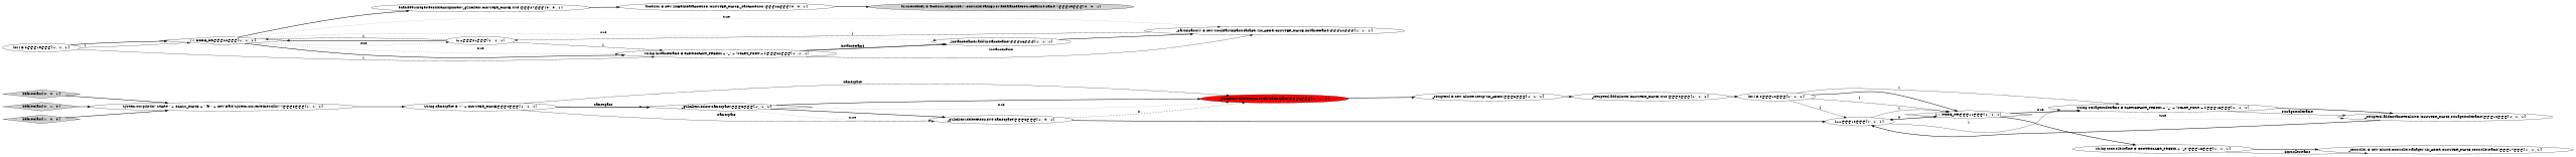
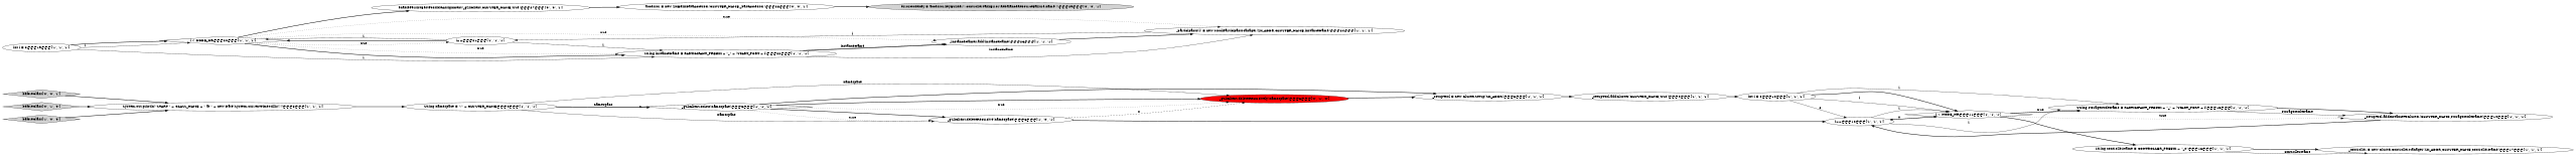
  digraph {
    rankdir=LR
    node [fillcolor=white shape=ellipse style=filled]
    edge [style=bold]
    n1 [label="_gZkClient.exists(namespace)@@@5@@@['1', '1', '1']" shape=diamond]
    n2 [label="_setupTool = new ClusterSetup(ZK_ADDR)@@@8@@@['1', '1', '1']"]
    n3 [label="_gZkClient.deleteRecursive(namespace)@@@6@@@['1', '0', '1']"]
    n4 [fillcolor=red label="_gZkClient.deleteRecursively(namespace)@@@6@@@['0', '1', '0']"]
    n5 [label="_setupTool.addCluster(CLUSTER_NAME,true)@@@9@@@['1', '1', '1']"]
    n6 [label="i++@@@12@@@['1', '1', '1']"]
    n7 [fillcolor=lightgray label="beforeClass['0', '0', '1']" shape=diamond]
    n8 [label="System.out.println(\"START \" + CLASS_NAME + \" at \" + new Date(System.currentTimeMillis()))@@@3@@@['1', '1', '1']"]
    n9 [label="String namespace = \"/\" + CLUSTER_NAME@@@4@@@['1', '1', '1']"]
    n10 [fillcolor=lightgray label="errorNodeKey = accessor.keyBuilder().controllerTaskError(RebalanceResourceFailure.name())@@@29@@@['0', '0', '1']"]
    n11 [fillcolor=lightgray label="beforeClass['0', '1', '0']" shape=diamond]
    n12 [label="_controller = new ClusterControllerManager(ZK_ADDR,CLUSTER_NAME,controllerName)@@@17@@@['1', '1', '1']"]
    n13 [label="int i = 0@@@10@@@['1', '1', '1']"]
    n14 [label="String storageNodeName = PARTICIPANT_PREFIX + \"_\" + (START_PORT + i)@@@13@@@['1', '1', '1']"]
    n15 [label="i < NODE_NR@@@11@@@['1', '1', '1']" shape=diamond]
    n16 [label="i++@@@21@@@['1', '1', '1']"]
    n17 [label="i < NODE_NR@@@20@@@['1', '1', '1']" shape=diamond]
    n18 [label="String instanceName = PARTICIPANT_PREFIX + \"_\" + (START_PORT + i)@@@22@@@['1', '1', '1']"]
    n19 [label="_participants(i( = new MockParticipantManager(ZK_ADDR,CLUSTER_NAME,instanceName)@@@24@@@['1', '1', '1']"]
    n20 [label="_instanceNames.add(instanceName)@@@23@@@['1', '1', '1']"]
    n21 [label="enablePersistBestPossibleAssignment(_gZkClient,CLUSTER_NAME,true)@@@27@@@['0', '0', '1']"]
    n22 [label="_setupTool.addInstanceToCluster(CLUSTER_NAME,storageNodeName)@@@14@@@['1', '1', '1']"]
    n23 [label="String controllerName = CONTROLLER_PREFIX + \"_0\"@@@16@@@['1', '1', '1']"]
    n24 [label="accessor = new ZKHelixDataAccessor(CLUSTER_NAME,_baseAccessor)@@@28@@@['0', '0', '1']"]
    n25 [label="int i = 0@@@19@@@['1', '1', '1']"]
    n26 [fillcolor=lightgray label="beforeClass['1', '0', '0']" shape=diamond]
+   n1 -> n2
    n1 -> n3 [label=true style=dotted]
    n1 -> n3
    n1 -> n4
    n1 -> n4 [label=true style=dotted]
    n2 -> n5
    n3 -> n4 [label=0 style=dashed]
    n3 -> n6
    n4 -> n2
    n5 -> n13
    n6 -> n14 [label=i style=solid]
    n6 -> n15
    n6 -> n15 [label=i style=solid]
    n7 -> n8
    n8 -> n9
    n9 -> n1
    n9 -> n1 [label=namespace style=solid]
    n9 -> n3 [label=namespace style=solid]
    n9 -> n4 [label=namespace style=solid]
    n11 -> n8
-   n13 -> n6 [label=i style=solid]
+   n13 -> n6 [label=0 style=solid]
    n13 -> n14 [label=i style=solid]
    n13 -> n15
    n13 -> n15 [label=i style=solid]
    n14 -> n22
    n14 -> n22 [label=storageNodeName style=solid]
    n15 -> n6 [label=0 style=dotted]
    n15 -> n14 [label=true style=dotted]
    n15 -> n14
    n15 -> n22 [label=true style=dotted]
    n15 -> n23
    n16 -> n17 [label=i style=solid]
    n16 -> n17
    n16 -> n18 [label=i style=solid]
    n17 -> n16 [label=true style=dotted]
    n17 -> n18 [label=true style=dotted]
    n17 -> n18
    n17 -> n19 [label=true style=dotted]
    n17 -> n20 [label=true style=dotted]
    n17 -> n21
    n18 -> n19 [label=instanceName style=solid]
    n18 -> n20 [label=instanceName style=solid]
    n18 -> n20
    n19 -> n16 [label=i style=solid]
    n20 -> n19
    n21 -> n24
    n22 -> n6
    n23 -> n12
    n23 -> n12 [label=controllerName style=solid]
    n24 -> n10
    n25 -> n17 [label=i style=solid]
    n25 -> n17
    n25 -> n18 [label=i style=solid]
    n26 -> n8
  }
